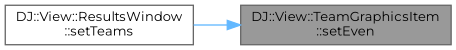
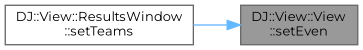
  digraph {
    rankdir=RL
    fontname=Montserrat
    node [fontname=Montserrat fontsize=10 shape=box style=filled]
-   n1 [color=gray40 fillcolor=grey60 fontcolor=black height=0.2 label="DJ::View::TeamGraphicsItem\l::setEven" width=0.4]
+   n1 [color=gray40 fillcolor=grey60 fontcolor=black height=0.2 label="DJ::View::View\l::setEven" width=0.4]
    n2 [color=grey40 fillcolor=white height=0.2 label="DJ::View::ResultsWindow\l::setTeams" width=0.4]
    n1 -> n2 [color=steelblue1 dir=back fontname=Montserrat fontsize=10 labelfontname=Helvetica labelfontsize=10 style=solid]
  }
